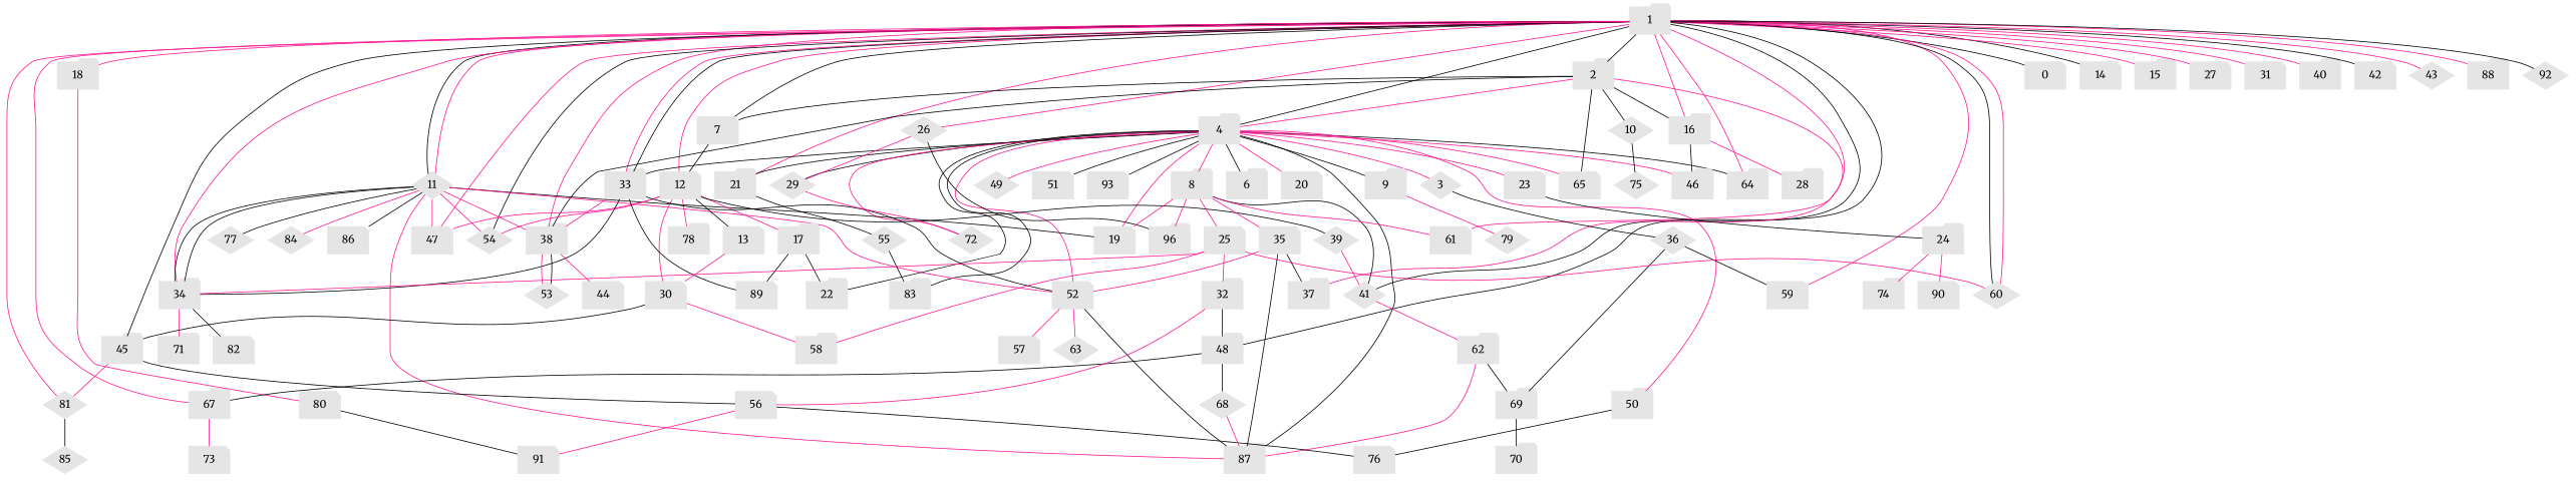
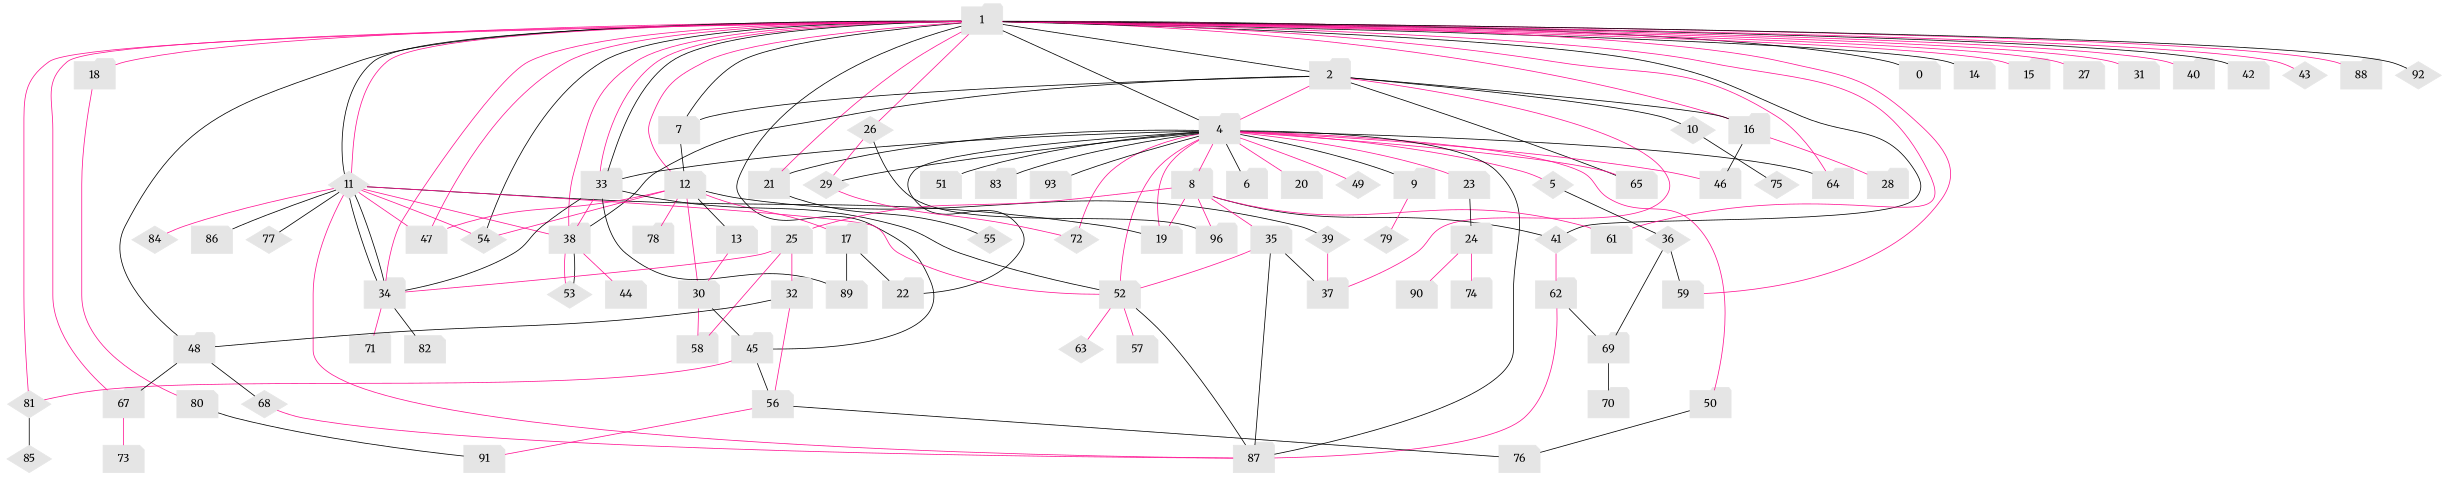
  graph {
    fontname=Merriweather
    node [color=gray90 fontname=Merriweather shape=folder style=filled]
    edge [color=deeppink fontname=Merriweather]
    1
    2
    n3 [label=0 shape=note]
    4
    7 [shape=note]
    11 [shape=diamond]
    12 [shape=note]
    14 [shape=note]
    15
    16
    18
    21
    26 [shape=diamond]
    27 [shape=note]
    31 [shape=note]
    33
    34
    38
    40
    41 [shape=diamond]
    42 [shape=note]
    43 [shape=diamond]
    45
    47 [shape=note]
    48
    54 [shape=diamond]
    59 [shape=note]
-   60 [shape=diamond]
    61 [shape=note]
    64
    67
    81 [shape=diamond]
    88
    92 [shape=diamond]
    10 [shape=diamond]
    37
    65 [shape=note]
-   5 [shape=diamond label=3]
+   5 [shape=diamond]
    6
    8
    9
    19 [shape=note]
    20 [shape=note]
    22
    23 [shape=note]
    29 [shape=diamond]
    46
    49 [shape=diamond]
    50
    51 [shape=note]
    52 [shape=note]
    72 [shape=diamond]
    83
    87
    93 [shape=note]
    77 [shape=diamond]
    84 [shape=diamond]
    86 [shape=note]
    13 [shape=note]
    17
    30 [shape=note]
    39 [shape=diamond]
    78
    28
    80 [shape=note]
    55 [shape=diamond]
    n67 [label=96]
    89 [shape=note]
    71
    82 [shape=note]
    44 [shape=note]
    53 [shape=diamond]
    62
    56 [shape=note]
    68 [shape=diamond]
    73 [shape=note]
    85 [shape=diamond]
    75 [shape=diamond]
    36 [shape=diamond]
    25 [shape=note]
    35 [shape=note]
    79 [shape=diamond]
    24
    76 [shape=note]
    57 [shape=note]
    63 [shape=diamond]
    69
    32
    58
    91 [shape=note]
    74
    90 [shape=note]
    70
    1 -- 2 [color=black]
    1 -- n3 [color=black]
    1 -- 4 [color=black]
    1 -- 7 [color=black]
    1 -- 11 [color=black]
    1 -- 11
    1 -- 12
    1 -- 14 [color=black]
    1 -- 15
    1 -- 16
    1 -- 18
    1 -- 21
    1 -- 26
    1 -- 27
    1 -- 31
    1 -- 33
    1 -- 33 [color=black]
    1 -- 34
    1 -- 38
    1 -- 40
    1 -- 41 [color=black]
    1 -- 42 [color=black]
    1 -- 43
    1 -- 45 [color=black]
    1 -- 47
    1 -- 48 [color=black]
    1 -- 54 [color=black]
    1 -- 59
-   1 -- 60 [color=black]
-   1 -- 60
    1 -- 61
    1 -- 64
    1 -- 67
    1 -- 81
    1 -- 88
    1 -- 92 [color=black]
    2 -- 4
    2 -- 7 [color=black]
    2 -- 16 [color=black]
    2 -- 38 [color=black]
    2 -- 10 [color=black]
    2 -- 37
    2 -- 65 [color=black]
    4 -- 21 [color=black]
    4 -- 33 [color=black]
    4 -- 64 [color=black]
    4 -- 65
    4 -- 5
    4 -- 6 [color=black]
    4 -- 8
    4 -- 9 [color=black]
    4 -- 19
    4 -- 20
    4 -- 22 [color=black]
    4 -- 23
    4 -- 29 [color=black]
    4 -- 46
    4 -- 49
    4 -- 50
    4 -- 51 [color=black]
    4 -- 52
    4 -- 72
    4 -- 83 [color=black]
    4 -- 87 [color=black]
    4 -- 93 [color=black]
    7 -- 12 [color=black]
    11 -- 34 [color=black]
    11 -- 34 [color=black]
    11 -- 38
    11 -- 47
    11 -- 54
    11 -- 19 [color=black]
    11 -- 52
    11 -- 87
    11 -- 77 [color=black]
    11 -- 84
    11 -- 86 [color=black]
    12 -- 47
    12 -- 54
    12 -- 13 [color=black]
    12 -- 17
    12 -- 30
    12 -- 39 [color=black]
    12 -- 78
    16 -- 46 [color=black]
    16 -- 28
    18 -- 80
    21 -- 55 [color=black]
    26 -- 29
    26 -- n67 [color=black]
    33 -- 34 [color=black]
    33 -- 38
    33 -- 52 [color=black]
    33 -- 89 [color=black]
    34 -- 71
    34 -- 82 [color=black]
    38 -- 44
    38 -- 53
    38 -- 53 [color=black]
    41 -- 62
    45 -- 81
    45 -- 56 [color=black]
    48 -- 67 [color=black]
    48 -- 68 [color=black]
    67 -- 73
    81 -- 85 [color=black]
    10 -- 75 [color=black]
    5 -- 36 [color=black]
    8 -- 41 [color=black]
    8 -- 61
    8 -- 19
    8 -- n67
    8 -- 25
    8 -- 35
    9 -- 79
    23 -- 24 [color=black]
    29 -- 72
    50 -- 76 [color=black]
    52 -- 87 [color=black]
    52 -- 57
    52 -- 63
    13 -- 30
    17 -- 22 [color=black]
    17 -- 89 [color=black]
    30 -- 45 [color=black]
    30 -- 58
-   39 -- 41
+   39 -- 37
    80 -- 91 [color=black]
-   55 -- 83 [color=black]
    62 -- 87
    62 -- 69 [color=black]
    56 -- 76 [color=black]
    56 -- 91
    68 -- 87
    36 -- 59 [color=black]
    36 -- 69 [color=black]
    25 -- 34
-   25 -- 60
    25 -- 32
    25 -- 58
    35 -- 37 [color=black]
    35 -- 52
    35 -- 87 [color=black]
    24 -- 74
    24 -- 90
    69 -- 70 [color=black]
    32 -- 48 [color=black]
    32 -- 56
  }
